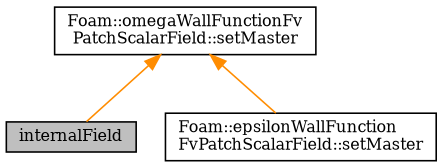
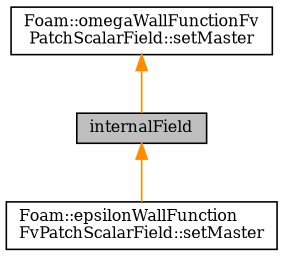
  digraph {
    fontname="DejaVu Serif"
    rankdir=TB
    node [color=black fontname="DejaVu Serif" fontsize=10 shape=record]
    edge [color=darkorange dir=back fontname="DejaVu Serif" fontsize=10 labelfontname=Helvetica labelfontsize=10 style=solid]
    n1 [fillcolor=grey75 fontcolor=black height=0.2 label=internalField style=filled width=0.4]
    n2 [height=0.2 label="Foam::epsilonWallFunction\lFvPatchScalarField::setMaster" width=0.4]
    n3 [height=0.2 label="Foam::omegaWallFunctionFv\lPatchScalarField::setMaster" width=0.4]
-   n3 -> n2
+   n1 -> n2
    n3 -> n1
  }
